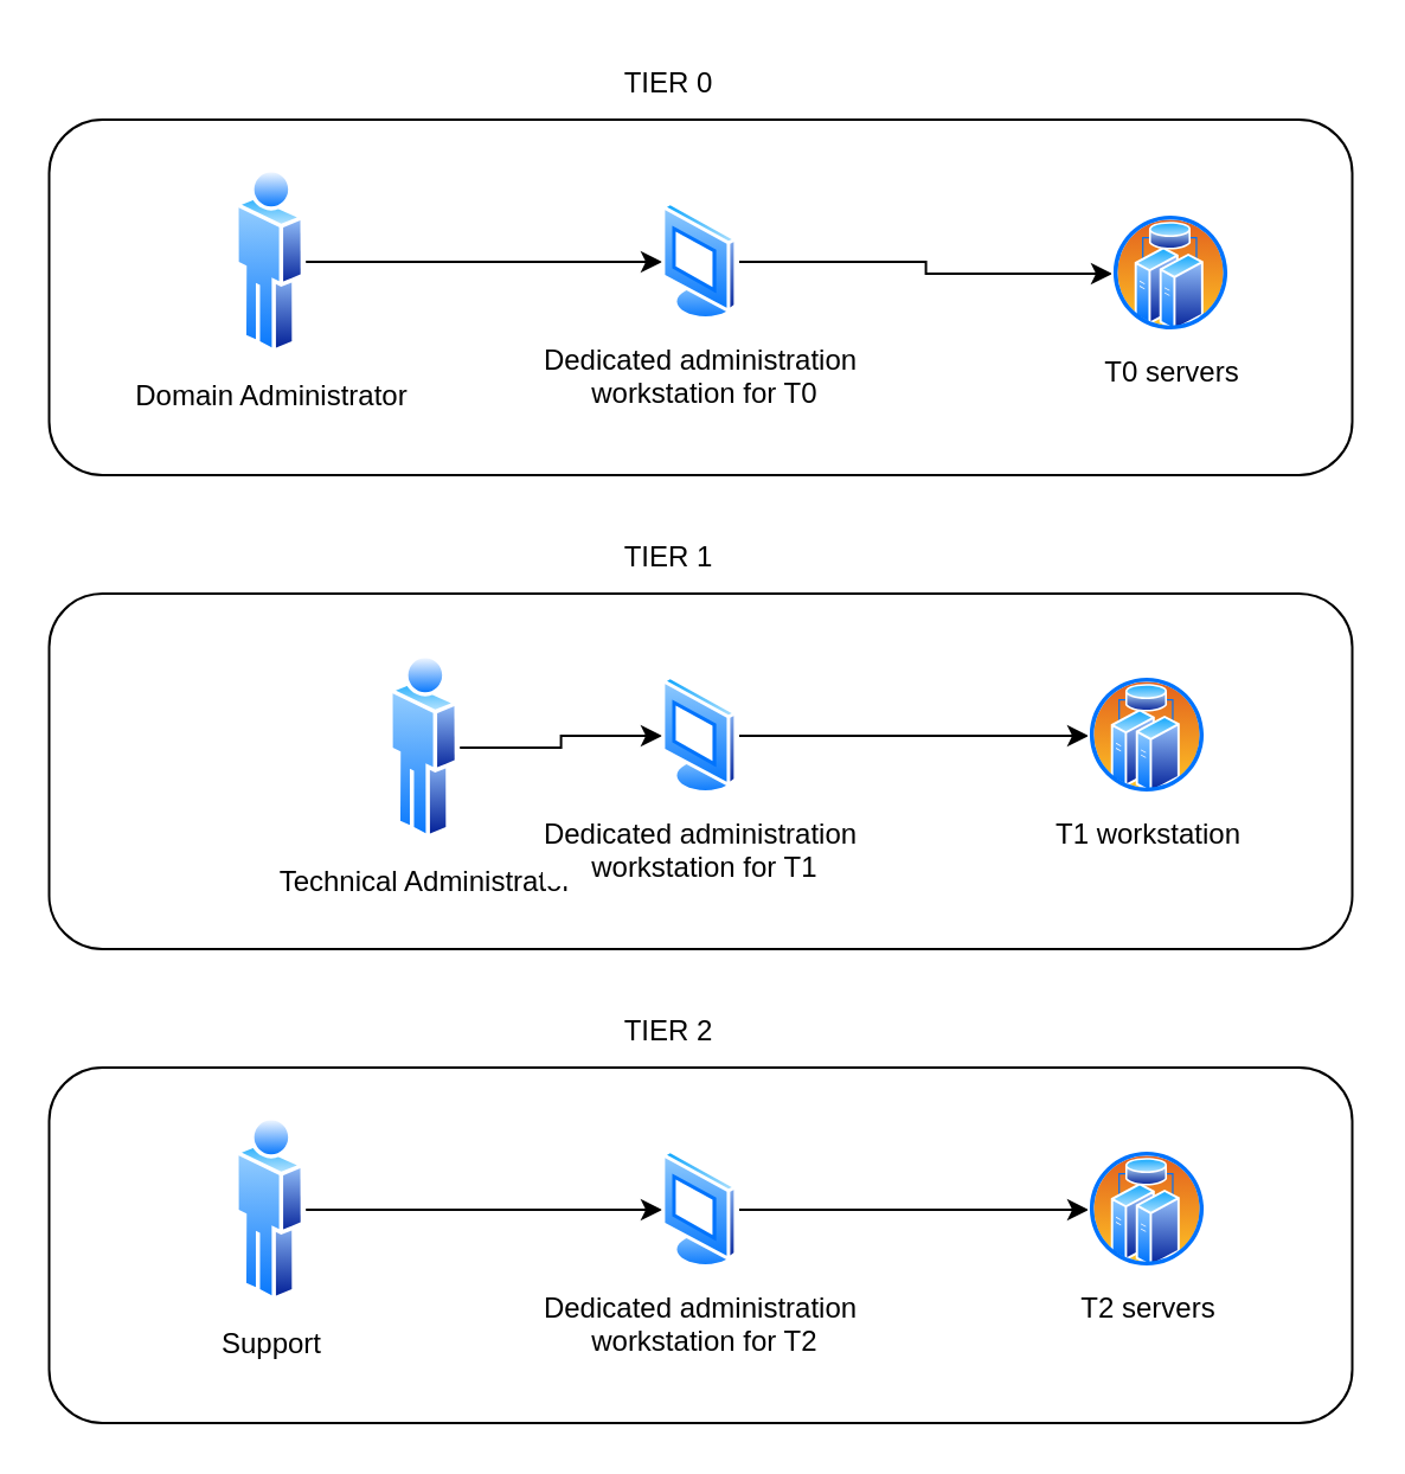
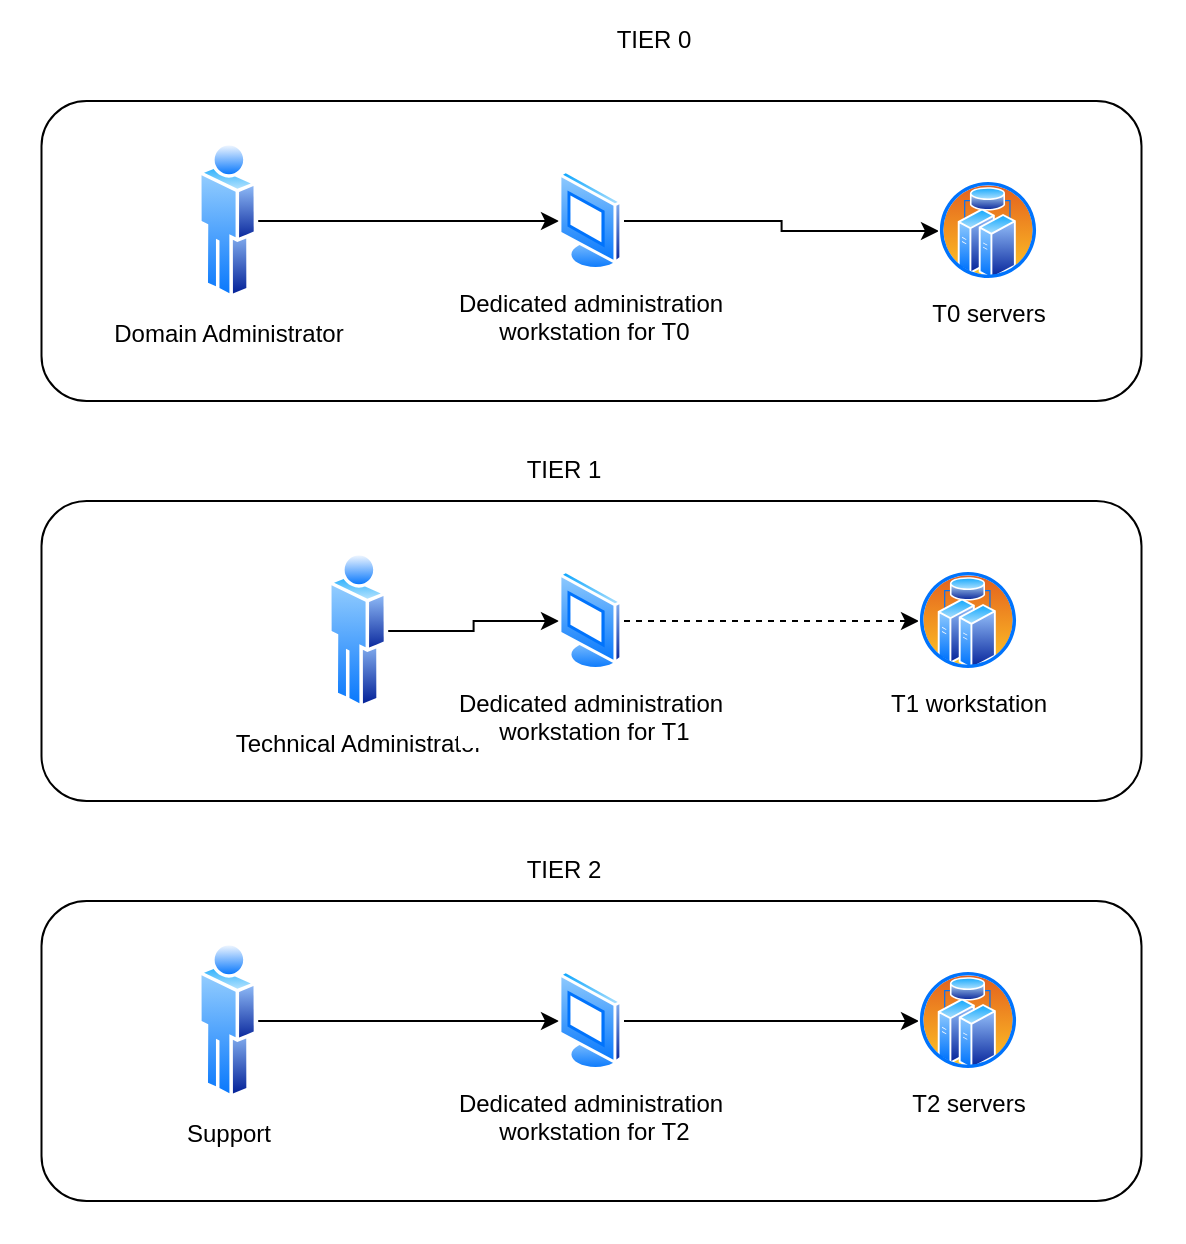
  <mxCell id="0" />
  <mxCell id="1" parent="0" />
  <mxCell id="2" value="" style="rounded=1;whiteSpace=wrap;html=1;" vertex="1" parent="1"><mxGeometry x="20.25" y="450" width="550" height="150" as="geometry" /></mxCell>
  <mxCell id="3" value="" style="rounded=1;whiteSpace=wrap;html=1;" vertex="1" parent="1"><mxGeometry x="20.25" y="250" width="550" height="150" as="geometry" /></mxCell>
  <mxCell id="4" value="" style="rounded=1;whiteSpace=wrap;html=1;" vertex="1" parent="1"><mxGeometry x="20.25" y="50" width="550" height="150" as="geometry" /></mxCell>
  <mxCell id="5" style="edgeStyle=orthogonalEdgeStyle;rounded=0;orthogonalLoop=1;jettySize=auto;html=1;" edge="1" parent="1" source="6" target="12"><mxGeometry relative="1" as="geometry" /></mxCell>
  <mxCell id="6" value="Domain Administrator" style="aspect=fixed;perimeter=ellipsePerimeter;html=1;align=center;shadow=0;dashed=0;spacingTop=3;image;image=img/lib/active_directory/user.svg;" vertex="1" parent="1"><mxGeometry x="99" y="70" width="29.6" height="80" as="geometry" /></mxCell>
  <mxCell id="7" style="edgeStyle=orthogonalEdgeStyle;rounded=0;orthogonalLoop=1;jettySize=auto;html=1;" edge="1" parent="1" source="8" target="14"><mxGeometry relative="1" as="geometry" /></mxCell>
  <mxCell id="8" value="Technical Administrator" style="aspect=fixed;perimeter=ellipsePerimeter;html=1;align=center;shadow=0;dashed=0;spacingTop=3;image;image=img/lib/active_directory/user.svg;" vertex="1" parent="1"><mxGeometry x="164" y="275" width="29.6" height="80" as="geometry" /></mxCell>
  <mxCell id="9" style="edgeStyle=orthogonalEdgeStyle;rounded=0;orthogonalLoop=1;jettySize=auto;html=1;entryX=0;entryY=0.5;entryDx=0;entryDy=0;" edge="1" parent="1" source="10" target="16"><mxGeometry relative="1" as="geometry" /></mxCell>
  <mxCell id="10" value="Support" style="aspect=fixed;perimeter=ellipsePerimeter;html=1;align=center;shadow=0;dashed=0;spacingTop=3;image;image=img/lib/active_directory/user.svg;" vertex="1" parent="1"><mxGeometry x="99" y="470" width="29.6" height="80" as="geometry" /></mxCell>
  <mxCell id="11" style="edgeStyle=orthogonalEdgeStyle;rounded=0;orthogonalLoop=1;jettySize=auto;html=1;" edge="1" parent="1" source="12" target="17"><mxGeometry relative="1" as="geometry" /></mxCell>
  <mxCell id="12" value="Dedicated administration&lt;br&gt;&amp;nbsp;workstation for T0" style="aspect=fixed;perimeter=ellipsePerimeter;html=1;align=center;shadow=0;dashed=0;spacingTop=3;image;image=img/lib/active_directory/vista_terminal.svg;" vertex="1" parent="1"><mxGeometry x="279" y="85" width="32.5" height="50" as="geometry" /></mxCell>
- <mxCell id="13" style="edgeStyle=orthogonalEdgeStyle;rounded=0;orthogonalLoop=1;jettySize=auto;html=1;entryX=0;entryY=0.5;entryDx=0;entryDy=0;" edge="1" parent="1" source="14" target="18"><mxGeometry relative="1" as="geometry" /></mxCell>
+ <mxCell id="13" style="edgeStyle=orthogonalEdgeStyle;rounded=0;orthogonalLoop=1;jettySize=auto;html=1;entryX=0;entryY=0.5;entryDx=0;entryDy=0;dashed=1;" edge="1" parent="1" source="14" target="18"><mxGeometry relative="1" as="geometry" /></mxCell>
  <mxCell id="14" value="Dedicated administration&lt;br&gt;&amp;nbsp;workstation for T1" style="aspect=fixed;perimeter=ellipsePerimeter;html=1;align=center;shadow=0;dashed=0;spacingTop=3;image;image=img/lib/active_directory/vista_terminal.svg;" vertex="1" parent="1"><mxGeometry x="279" y="285" width="32.5" height="50" as="geometry" /></mxCell>
  <mxCell id="15" style="edgeStyle=orthogonalEdgeStyle;rounded=0;orthogonalLoop=1;jettySize=auto;html=1;entryX=0;entryY=0.5;entryDx=0;entryDy=0;" edge="1" parent="1" source="16" target="19"><mxGeometry relative="1" as="geometry" /></mxCell>
  <mxCell id="16" value="Dedicated administration&lt;br&gt;&amp;nbsp;workstation for T2" style="aspect=fixed;perimeter=ellipsePerimeter;html=1;align=center;shadow=0;dashed=0;spacingTop=3;image;image=img/lib/active_directory/vista_terminal.svg;" vertex="1" parent="1"><mxGeometry x="279" y="485" width="32.5" height="50" as="geometry" /></mxCell>
  <mxCell id="17" value="T0 servers" style="aspect=fixed;perimeter=ellipsePerimeter;html=1;align=center;shadow=0;dashed=0;spacingTop=3;image;image=img/lib/active_directory/cluster_server.svg;" vertex="1" parent="1"><mxGeometry x="469" y="90" width="50" height="50" as="geometry" /></mxCell>
  <mxCell id="18" value="T1 workstation" style="aspect=fixed;perimeter=ellipsePerimeter;html=1;align=center;shadow=0;dashed=0;spacingTop=3;image;image=img/lib/active_directory/cluster_server.svg;" vertex="1" parent="1"><mxGeometry x="459" y="285" width="50" height="50" as="geometry" /></mxCell>
  <mxCell id="19" value="T2 servers" style="aspect=fixed;perimeter=ellipsePerimeter;html=1;align=center;shadow=0;dashed=0;spacingTop=3;image;image=img/lib/active_directory/cluster_server.svg;" vertex="1" parent="1"><mxGeometry x="459" y="485" width="50" height="50" as="geometry" /></mxCell>
- <mxCell id="20" value="TIER 0" style="text;html=1;strokeColor=none;fillColor=none;align=center;verticalAlign=middle;whiteSpace=wrap;rounded=0;" vertex="1" parent="1"><mxGeometry x="251.5" y="20" width="60" height="30" as="geometry" /></mxCell>
+ <mxCell id="20" value="TIER 0" style="text;html=1;strokeColor=none;fillColor=none;align=center;verticalAlign=middle;whiteSpace=wrap;rounded=0;" vertex="1" parent="1"><mxGeometry x="296.5" y="5" width="60" height="30" as="geometry" /></mxCell>
  <mxCell id="21" value="TIER 1" style="text;html=1;strokeColor=none;fillColor=none;align=center;verticalAlign=middle;whiteSpace=wrap;rounded=0;" vertex="1" parent="1"><mxGeometry x="251.5" y="220" width="60" height="30" as="geometry" /></mxCell>
  <mxCell id="22" value="TIER 2" style="text;html=1;strokeColor=none;fillColor=none;align=center;verticalAlign=middle;whiteSpace=wrap;rounded=0;" vertex="1" parent="1"><mxGeometry x="251.5" y="420" width="60" height="30" as="geometry" /></mxCell>
